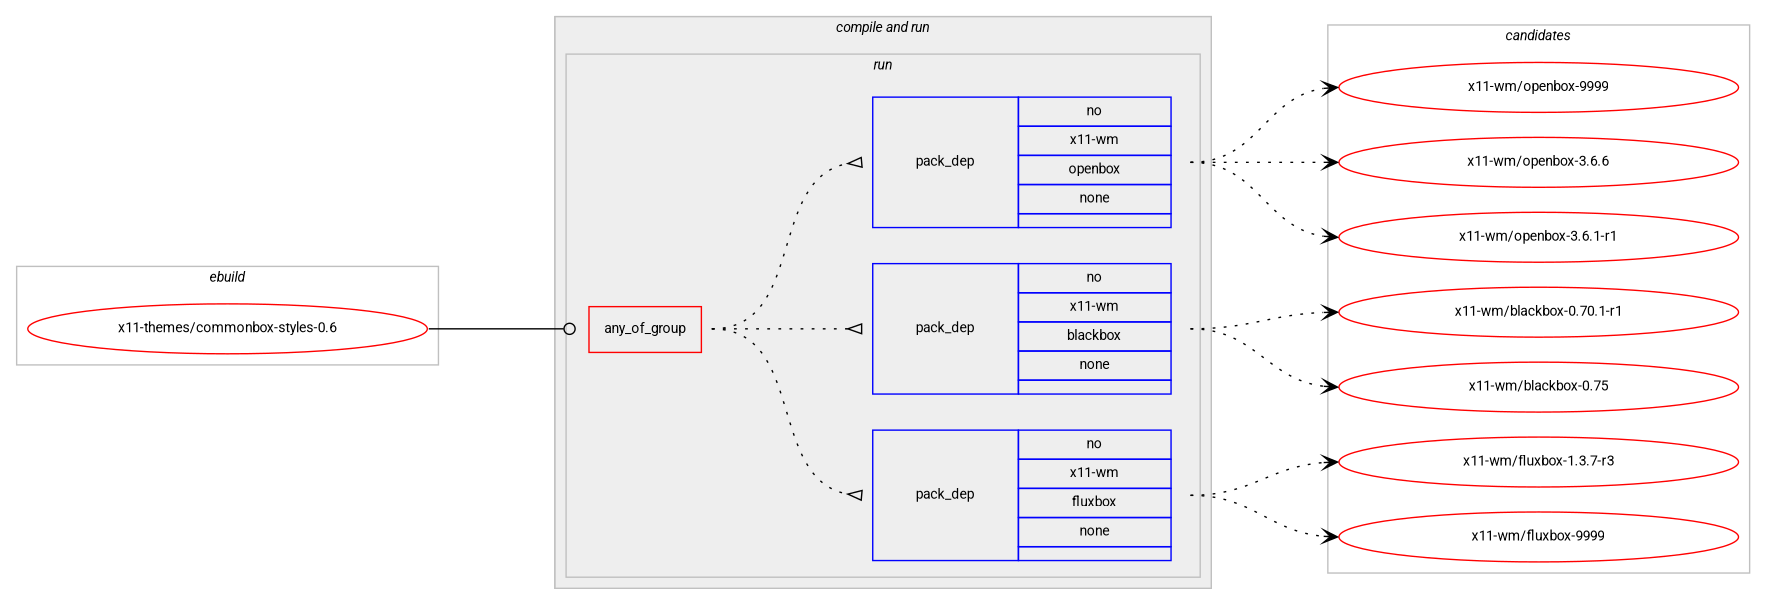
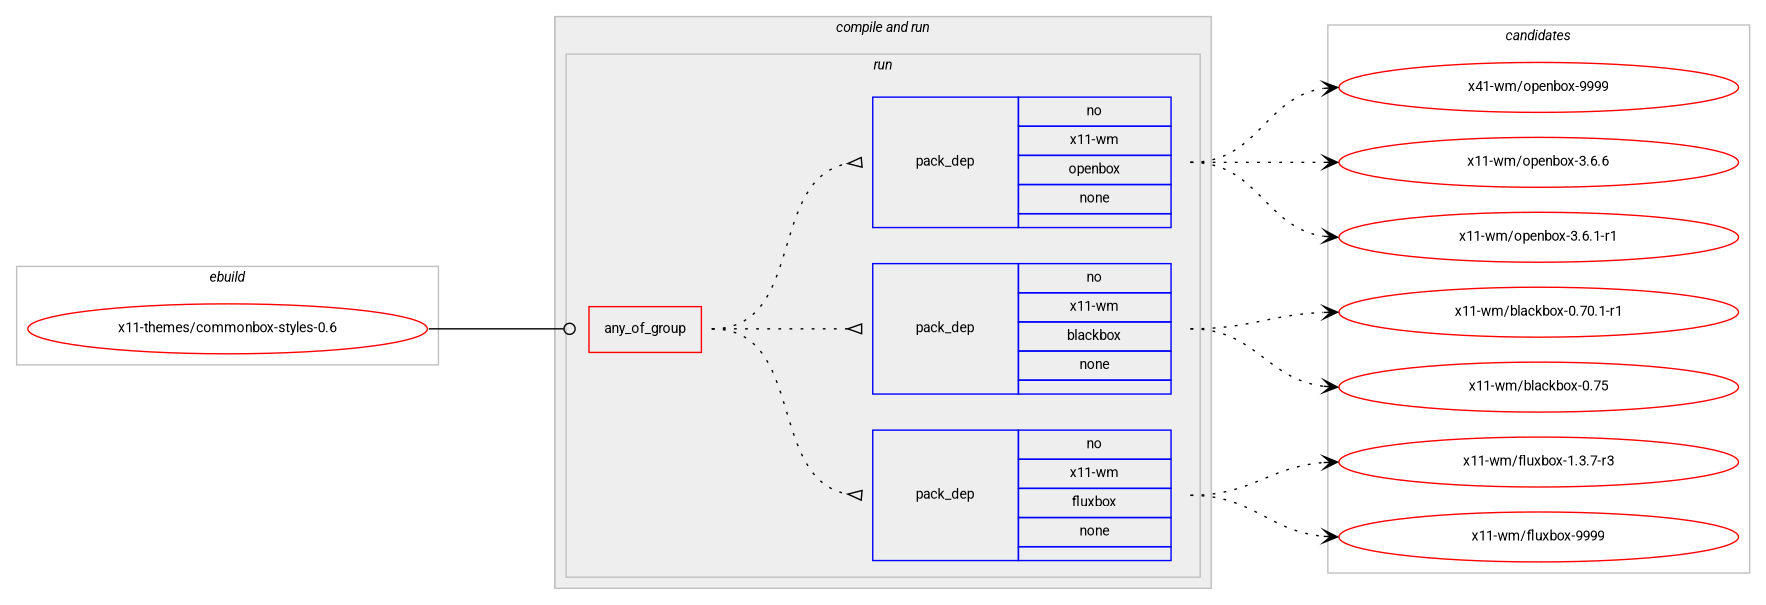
  digraph {
    compound=true
    concentrate=true
    fontname=Roboto
    fontsize=10
    newrank=true
    rankdir=LR
    ranksep=1.5
    node [color=red fontname=Roboto fontsize=10]
    edge [arrowhead=vee fontname=Roboto headport=w style=dotted tailport=e weight=100]
    n1 [label="x11-themes/commonbox-styles-0.6" width=4]
    n2 [color=blue label=<<TABLE BORDER="0" CELLBORDER="1" CELLSPACING="0" CELLPADDING="4" WIDTH="220"><TR><TD ROWSPAN="6" CELLPADDING="30">pack_dep</TD></TR><TR><TD WIDTH="110">no</TD></TR><TR><TD>x11-wm</TD></TR><TR><TD>fluxbox</TD></TR><TR><TD>none</TD></TR><TR><TD></TD></TR></TABLE>> shape=none]
    n3 [color=blue label=<<TABLE BORDER="0" CELLBORDER="1" CELLSPACING="0" CELLPADDING="4" WIDTH="220"><TR><TD ROWSPAN="6" CELLPADDING="30">pack_dep</TD></TR><TR><TD WIDTH="110">no</TD></TR><TR><TD>x11-wm</TD></TR><TR><TD>blackbox</TD></TR><TR><TD>none</TD></TR><TR><TD></TD></TR></TABLE>> shape=none]
    n4 [color=blue label=<<TABLE BORDER="0" CELLBORDER="1" CELLSPACING="0" CELLPADDING="4" WIDTH="220"><TR><TD ROWSPAN="6" CELLPADDING="30">pack_dep</TD></TR><TR><TD WIDTH="110">no</TD></TR><TR><TD>x11-wm</TD></TR><TR><TD>openbox</TD></TR><TR><TD>none</TD></TR><TR><TD></TD></TR></TABLE>> shape=none]
    n5 [label=<<TABLE BORDER="0" CELLBORDER="1" CELLSPACING="0" CELLPADDING="4"><TR><TD CELLPADDING="10">any_of_group</TD></TR></TABLE>> shape=none]
    n6 [label="x11-wm/fluxbox-1.3.7-r3" width=4]
    n7 [label="x11-wm/fluxbox-9999" width=4]
    n8 [label="x11-wm/blackbox-0.70.1-r1" width=4]
    n9 [label="x11-wm/blackbox-0.75" width=4]
    n10 [label="x11-wm/openbox-3.6.6" width=4]
    n11 [label="x11-wm/openbox-3.6.1-r1" width=4]
-   n12 [label="x11-wm/openbox-9999" width=4]
+   n12 [label="x41-wm/openbox-9999" width=4]
    subgraph cluster_1 {
      color=gray
      label=<<i>ebuild</i>>
      rank=same
      n1
    }
    subgraph cluster_2 {
      color=gray
      label=<<i>dependencies</i>>
      subgraph cluster_3 {
        color=gray
        fillcolor="#eeeeee"
        label=<<i>compile</i>>
        style=filled
      }
      subgraph cluster_4 {
        color=gray
        fillcolor="#eeeeee"
        label=<<i>compile and run</i>>
        style=filled
      }
      subgraph cluster_5 {
        color=gray
        fillcolor="#eeeeee"
        label=<<i>run</i>>
        style=filled
        subgraph sub_6 {
          color=gray
          fillcolor="#eeeeee"
          label=<<i>run</i>>
          style=filled
          n5
          subgraph sub_7 {
            color=gray
            fillcolor="#eeeeee"
            label=<<i>run</i>>
            style=filled
            n2
          }
          subgraph sub_8 {
            color=gray
            fillcolor="#eeeeee"
            label=<<i>run</i>>
            style=filled
            n3
          }
          subgraph sub_9 {
            color=gray
            fillcolor="#eeeeee"
            label=<<i>run</i>>
            style=filled
            n4
          }
        }
      }
    }
    subgraph cluster_10 {
      color=gray
      label=<<i>candidates</i>>
      rank=same
      subgraph sub_11 {
        color=black
        label=<<i>candidates</i>>
        nodesep=1
        rank=same
        n6
        n7
      }
      subgraph sub_12 {
        color=black
        label=<<i>candidates</i>>
        nodesep=1
        rank=same
        n8
        n9
      }
      subgraph sub_13 {
        color=black
        label=<<i>candidates</i>>
        nodesep=1
        rank=same
        n10
        n11
        n12
      }
    }
    n1 -> n5 [arrowhead=odot style=solid weight=20]
    n2 -> n6
    n2 -> n7
    n3 -> n8
    n3 -> n9
    n4 -> n10
    n4 -> n11
    n4 -> n12
    n5 -> n2 [arrowhead=oinv weight=20]
    n5 -> n3 [arrowhead=oinv weight=20]
    n5 -> n4 [arrowhead=oinv weight=20]
  }
